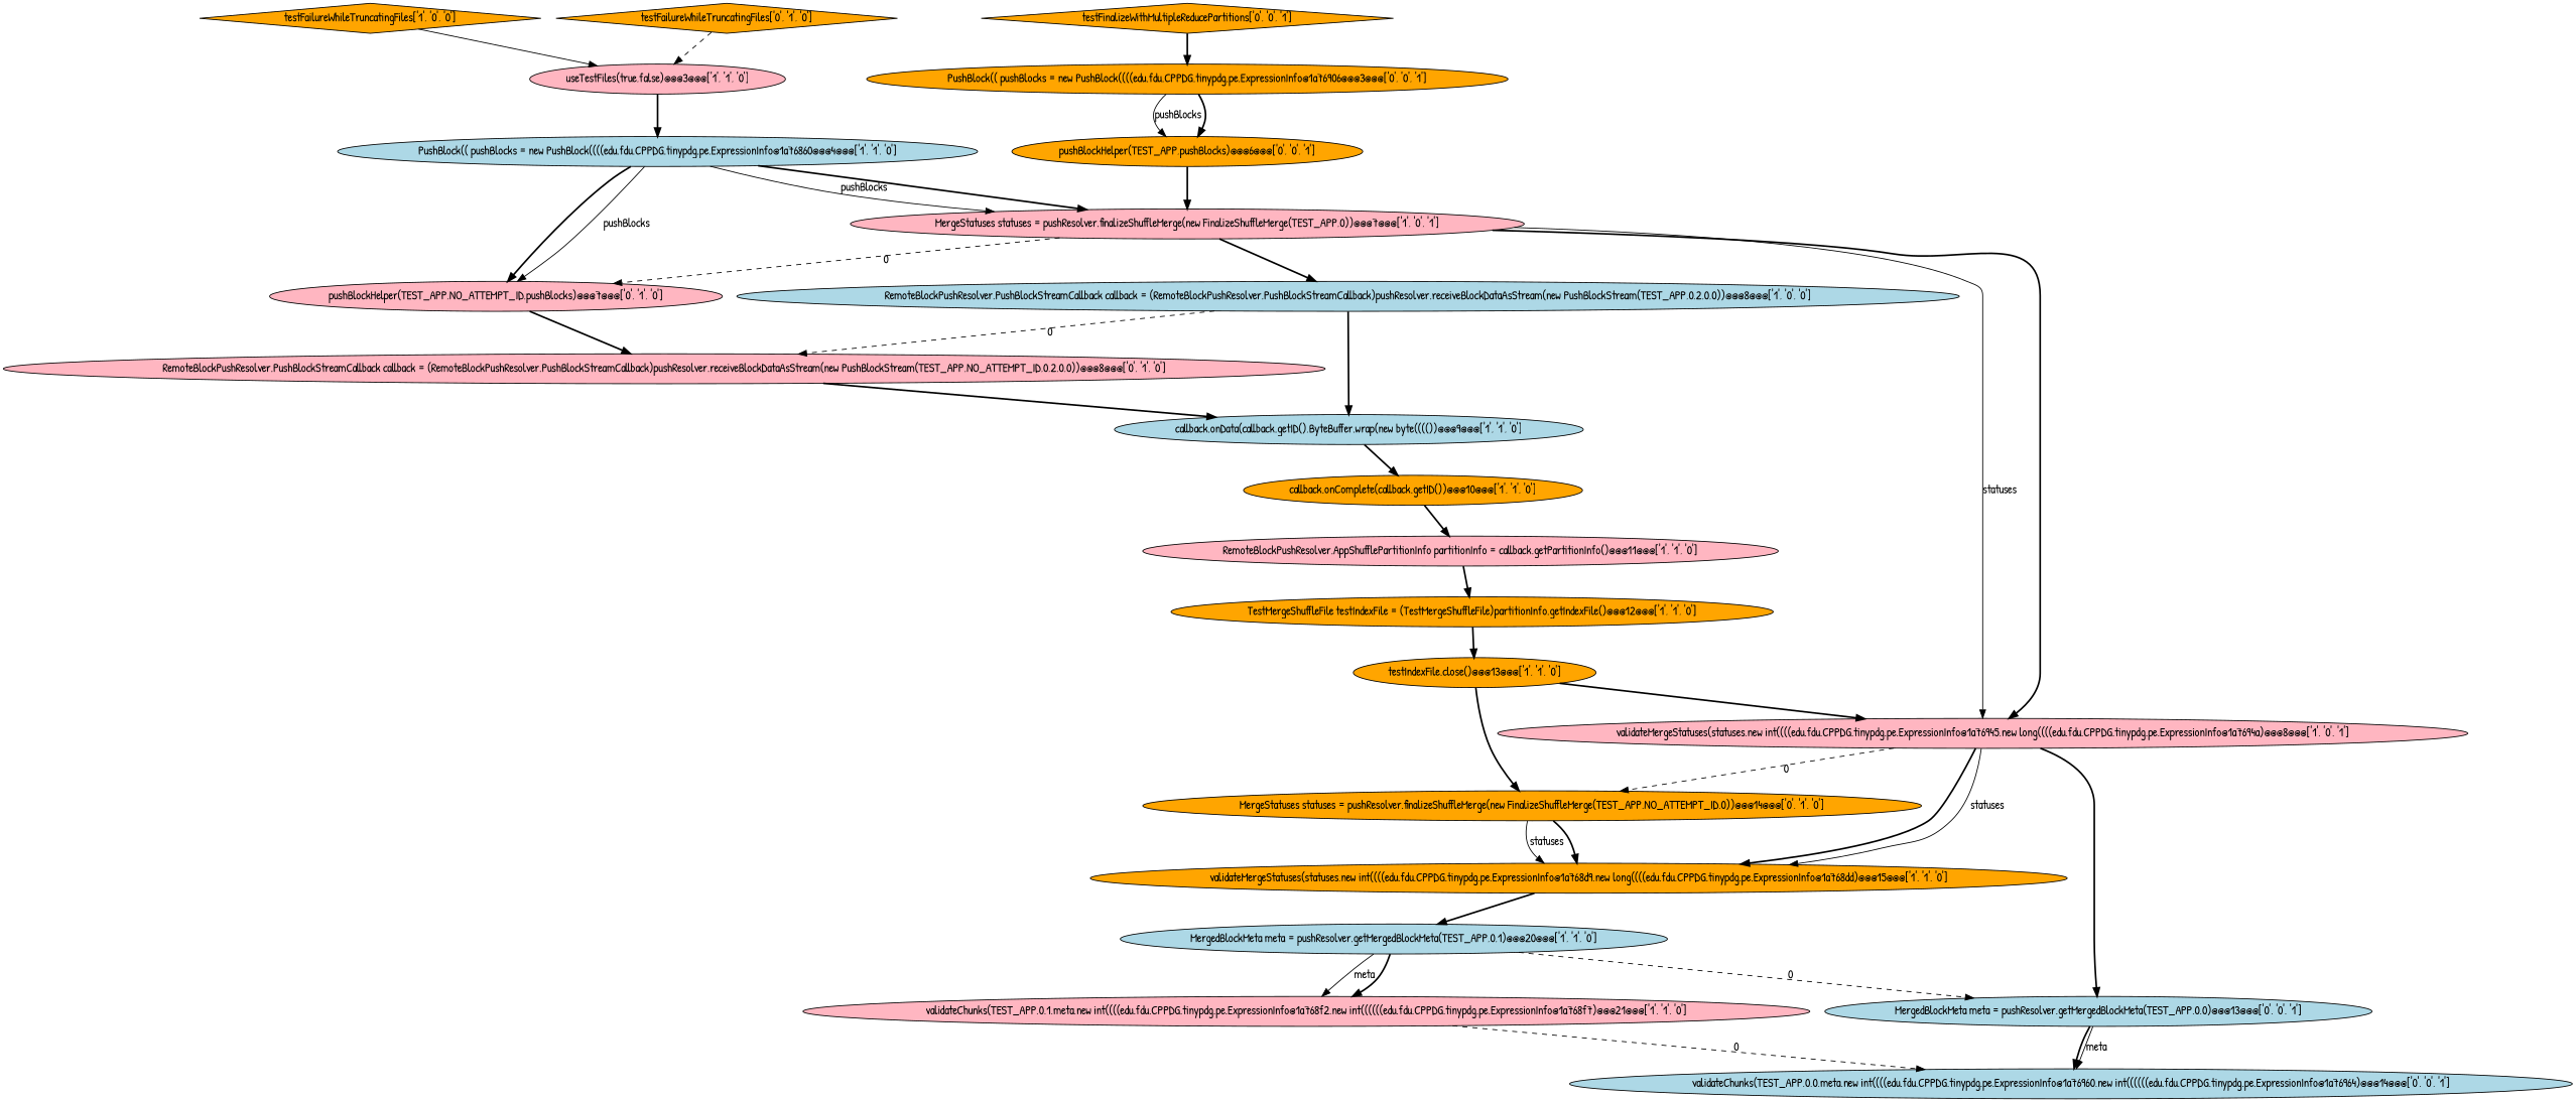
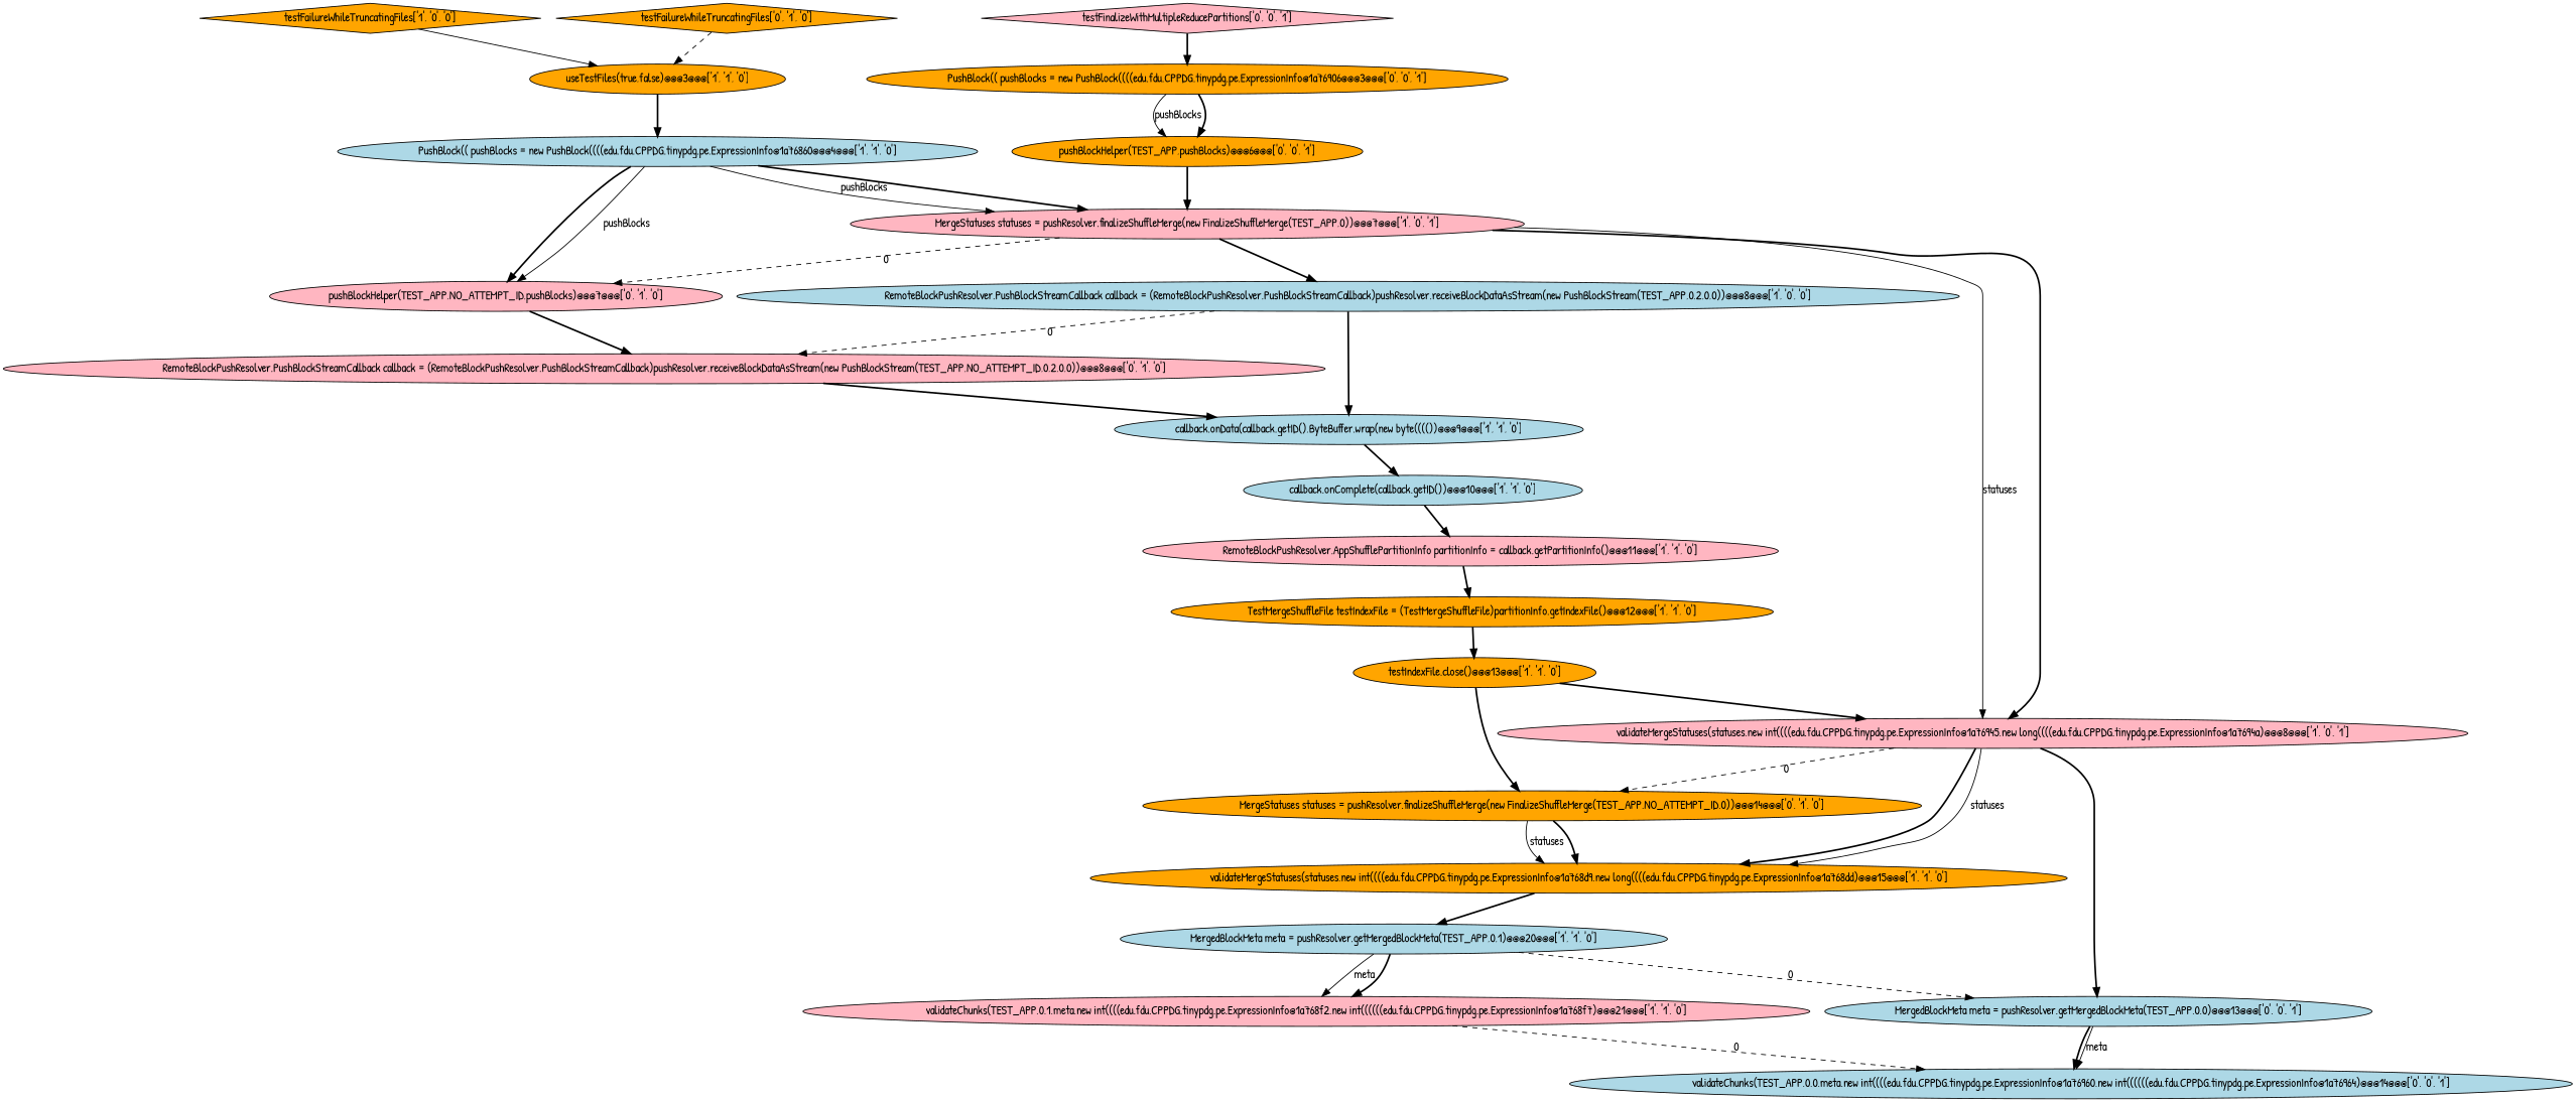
  digraph {
    fontname="Patrick Hand"
    node [fillcolor=orange fontname="Patrick Hand" shape=ellipse style=filled]
    edge [fontname="Patrick Hand" style=bold]
    n1 [label="PushBlock(( pushBlocks = new PushBlock((((edu.fdu.CPPDG.tinypdg.pe.ExpressionInfo@1a76906@@@3@@@['0', '0', '1']"]
    n2 [label="pushBlockHelper(TEST_APP,pushBlocks)@@@6@@@['0', '0', '1']"]
    n3 [fillcolor=lightpink label="MergeStatuses statuses = pushResolver.finalizeShuffleMerge(new FinalizeShuffleMerge(TEST_APP,0))@@@7@@@['1', '0', '1']"]
    n4 [label="MergeStatuses statuses = pushResolver.finalizeShuffleMerge(new FinalizeShuffleMerge(TEST_APP,NO_ATTEMPT_ID,0))@@@14@@@['0', '1', '0']"]
    n5 [label="validateMergeStatuses(statuses,new int((((edu.fdu.CPPDG.tinypdg.pe.ExpressionInfo@1a768d9,new long((((edu.fdu.CPPDG.tinypdg.pe.ExpressionInfo@1a768dd)@@@15@@@['1', '1', '0']"]
    n6 [fillcolor=lightblue label="MergedBlockMeta meta = pushResolver.getMergedBlockMeta(TEST_APP,0,1)@@@20@@@['1', '1', '0']"]
    n7 [label="TestMergeShuffleFile testIndexFile = (TestMergeShuffleFile)partitionInfo.getIndexFile()@@@12@@@['1', '1', '0']"]
    n8 [label="testIndexFile.close()@@@13@@@['1', '1', '0']"]
    n9 [fillcolor=lightpink label="validateMergeStatuses(statuses,new int((((edu.fdu.CPPDG.tinypdg.pe.ExpressionInfo@1a76945,new long((((edu.fdu.CPPDG.tinypdg.pe.ExpressionInfo@1a7694a)@@@8@@@['1', '0', '1']"]
    n10 [fillcolor=lightblue label="callback.onData(callback.getID(),ByteBuffer.wrap(new byte(((())@@@9@@@['1', '1', '0']"]
-   n11 [label="callback.onComplete(callback.getID())@@@10@@@['1', '1', '0']"]
+   n11 [fillcolor=lightblue label="callback.onComplete(callback.getID())@@@10@@@['1', '1', '0']"]
    n12 [fillcolor=lightpink label="RemoteBlockPushResolver.AppShufflePartitionInfo partitionInfo = callback.getPartitionInfo()@@@11@@@['1', '1', '0']"]
    n13 [label="testFailureWhileTruncatingFiles['1', '0', '0']" shape=diamond]
-   n14 [fillcolor=lightpink label="useTestFiles(true,false)@@@3@@@['1', '1', '0']"]
+   n14 [label="useTestFiles(true,false)@@@3@@@['1', '1', '0']"]
    n15 [fillcolor=lightblue label="PushBlock(( pushBlocks = new PushBlock((((edu.fdu.CPPDG.tinypdg.pe.ExpressionInfo@1a76860@@@4@@@['1', '1', '0']"]
    n16 [fillcolor=lightblue label="MergedBlockMeta meta = pushResolver.getMergedBlockMeta(TEST_APP,0,0)@@@13@@@['0', '0', '1']"]
    n17 [fillcolor=lightblue label="validateChunks(TEST_APP,0,0,meta,new int((((edu.fdu.CPPDG.tinypdg.pe.ExpressionInfo@1a76960,new int((((((edu.fdu.CPPDG.tinypdg.pe.ExpressionInfo@1a76964)@@@14@@@['0', '0', '1']"]
    n18 [fillcolor=lightpink label="validateChunks(TEST_APP,0,1,meta,new int((((edu.fdu.CPPDG.tinypdg.pe.ExpressionInfo@1a768f2,new int((((((edu.fdu.CPPDG.tinypdg.pe.ExpressionInfo@1a768f7)@@@21@@@['1', '1', '0']"]
    n19 [fillcolor=lightblue label="RemoteBlockPushResolver.PushBlockStreamCallback callback = (RemoteBlockPushResolver.PushBlockStreamCallback)pushResolver.receiveBlockDataAsStream(new PushBlockStream(TEST_APP,0,2,0,0))@@@8@@@['1', '0', '0']"]
    n20 [fillcolor=lightpink label="pushBlockHelper(TEST_APP,NO_ATTEMPT_ID,pushBlocks)@@@7@@@['0', '1', '0']"]
    n21 [fillcolor=lightpink label="RemoteBlockPushResolver.PushBlockStreamCallback callback = (RemoteBlockPushResolver.PushBlockStreamCallback)pushResolver.receiveBlockDataAsStream(new PushBlockStream(TEST_APP,NO_ATTEMPT_ID,0,2,0,0))@@@8@@@['0', '1', '0']"]
    n22 [label="testFailureWhileTruncatingFiles['0', '1', '0']" shape=diamond]
-   n23 [label="testFinalizeWithMultipleReducePartitions['0', '0', '1']" shape=diamond]
+   n23 [fillcolor=lightpink label="testFinalizeWithMultipleReducePartitions['0', '0', '1']" shape=diamond]
    n1 -> n2
    n1 -> n2 [label=pushBlocks style=solid]
    n2 -> n3
    n3 -> n9 [label=statuses style=solid]
    n3 -> n9
    n3 -> n19
    n3 -> n20 [label=0 style=dashed]
    n4 -> n5
    n4 -> n5 [label=statuses style=solid]
    n5 -> n6
    n6 -> n16 [label=0 style=dashed]
    n6 -> n18 [label=meta style=solid]
    n6 -> n18
    n7 -> n8
    n8 -> n4
    n8 -> n9
    n9 -> n4 [label=0 style=dashed]
    n9 -> n5
    n9 -> n5 [label=statuses style=solid]
    n9 -> n16
    n10 -> n11
    n11 -> n12
    n12 -> n7
    n13 -> n14 [style=solid]
    n14 -> n15
    n15 -> n3
    n15 -> n3 [label=pushBlocks style=solid]
    n15 -> n20
    n15 -> n20 [label=pushBlocks style=solid]
    n16 -> n17 [label=meta style=solid]
    n16 -> n17
    n18 -> n17 [label=0 style=dashed]
    n19 -> n10
    n19 -> n21 [label=0 style=dashed]
    n20 -> n21
    n21 -> n10
    n22 -> n14 [style=dashed]
    n23 -> n1
  }
